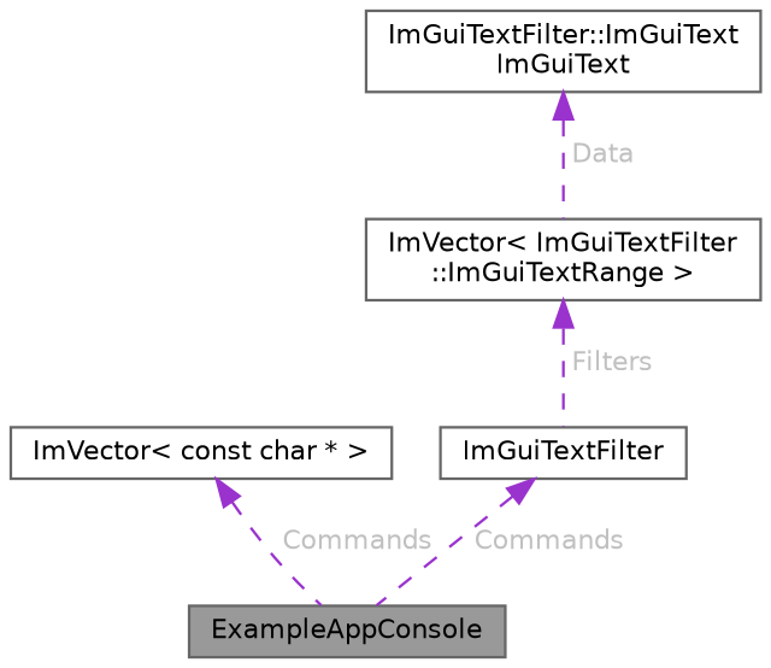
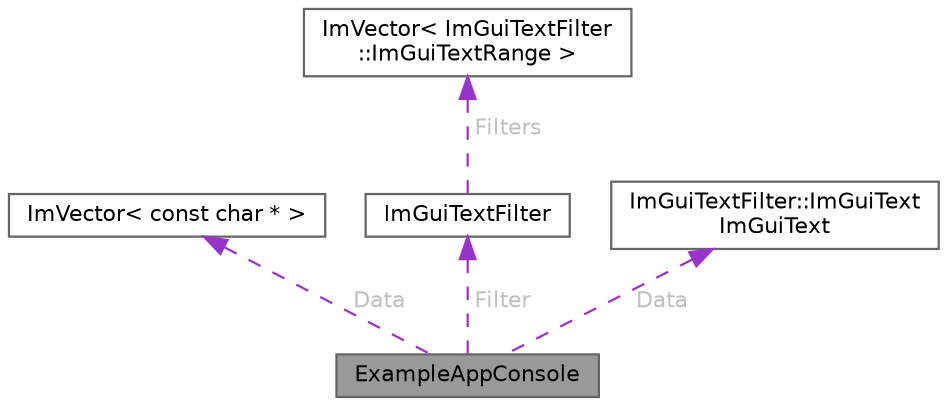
  digraph {
    node [color=gray40 fillcolor=white fontname=Helvetica fontsize=10 shape=box style=filled]
    edge [color=darkorchid3 dir=back fontcolor=grey fontname=Helvetica fontsize=10 labelfontname=Helvetica labelfontsize=10 style=dashed]
    n1 [fillcolor=grey60 fontcolor=black height=0.2 label=ExampleAppConsole width=0.4]
    n2 [height=0.2 label="ImVector\< const char * \>" width=0.4]
    n3 [height=0.2 label=ImGuiTextFilter width=0.4]
    n4 [height=0.2 label="ImVector\< ImGuiTextFilter\l::ImGuiTextRange \>" width=0.4]
    n5 [height=0.2 label="ImGuiTextFilter::ImGuiText\lImGuiText" width=0.4]
-   n2 -> n1 [label=" Commands"]
-   n3 -> n1 [label=" Commands"]
+   n2 -> n1 [label=" Data"]
+   n3 -> n1 [label=" Filter"]
    n4 -> n3 [label=" Filters"]
-   n5 -> n4 [label=" Data"]
+   n5 -> n1 [label=" Data"]
  }
